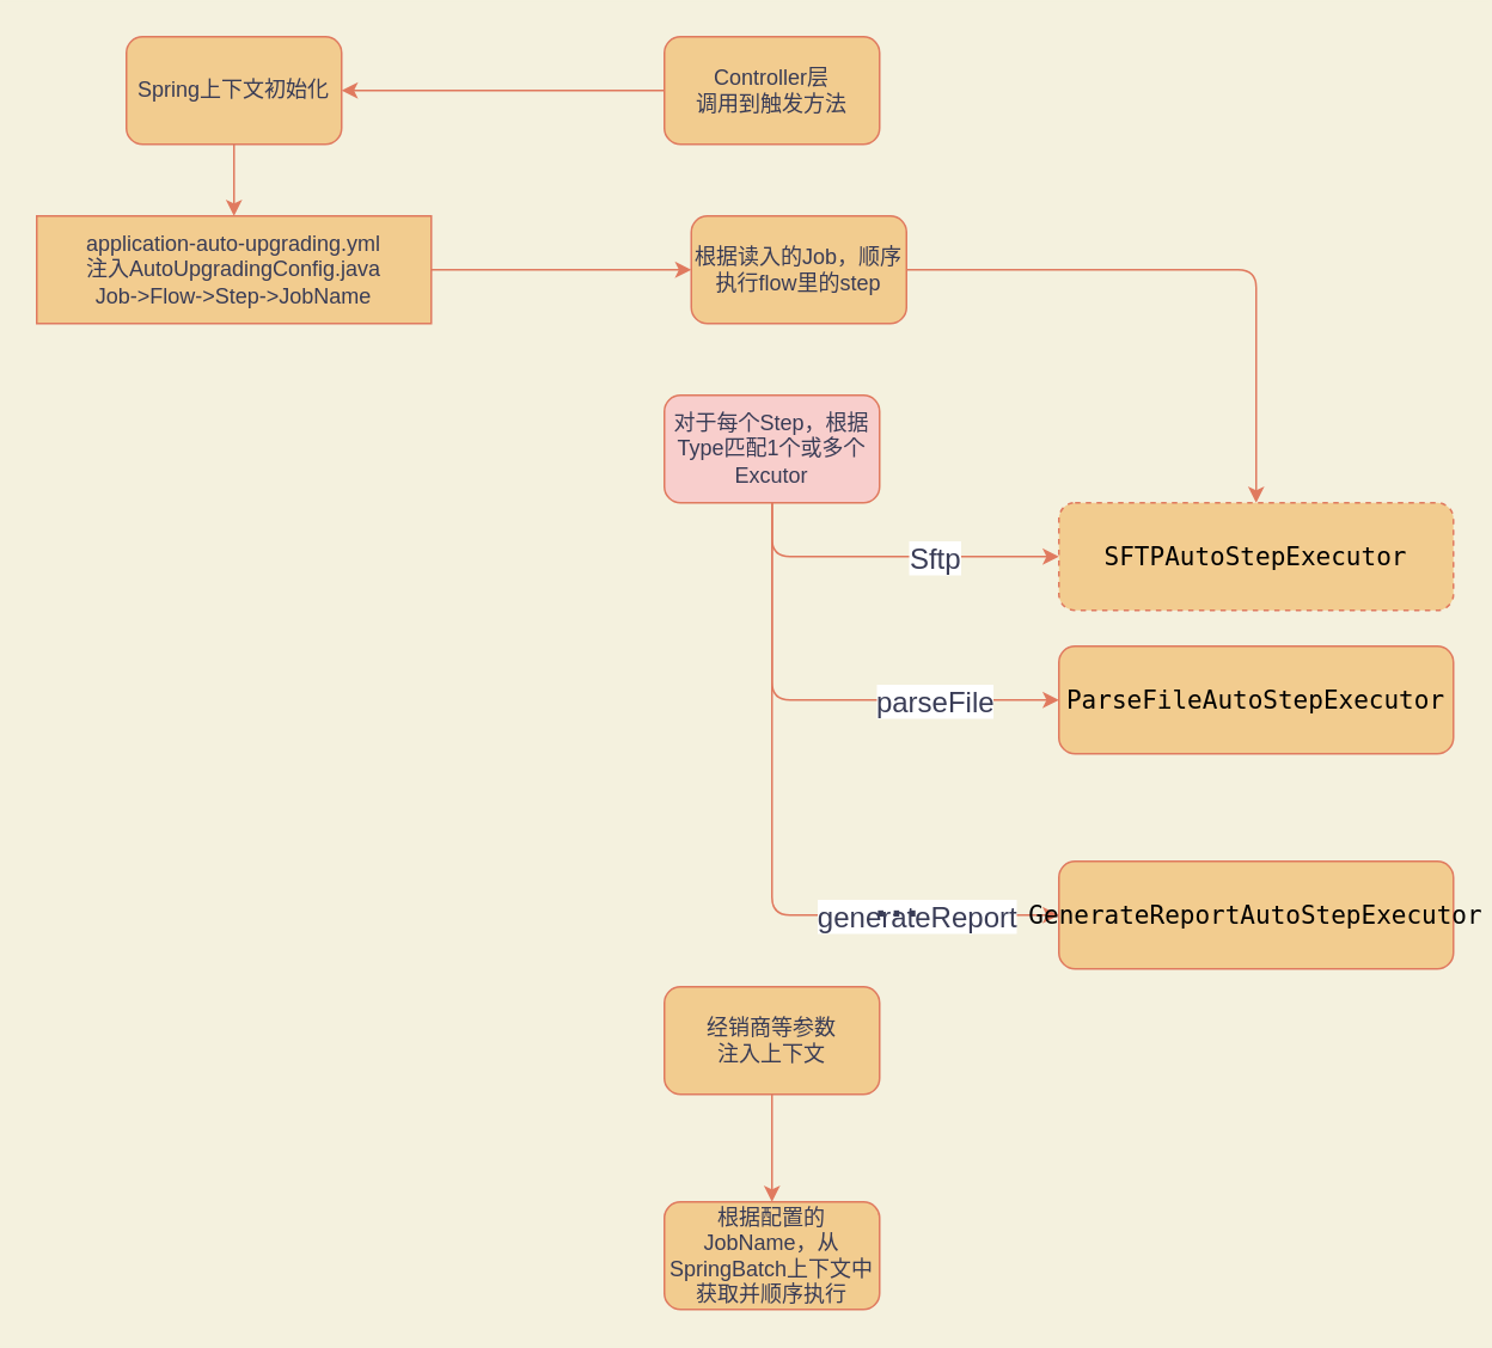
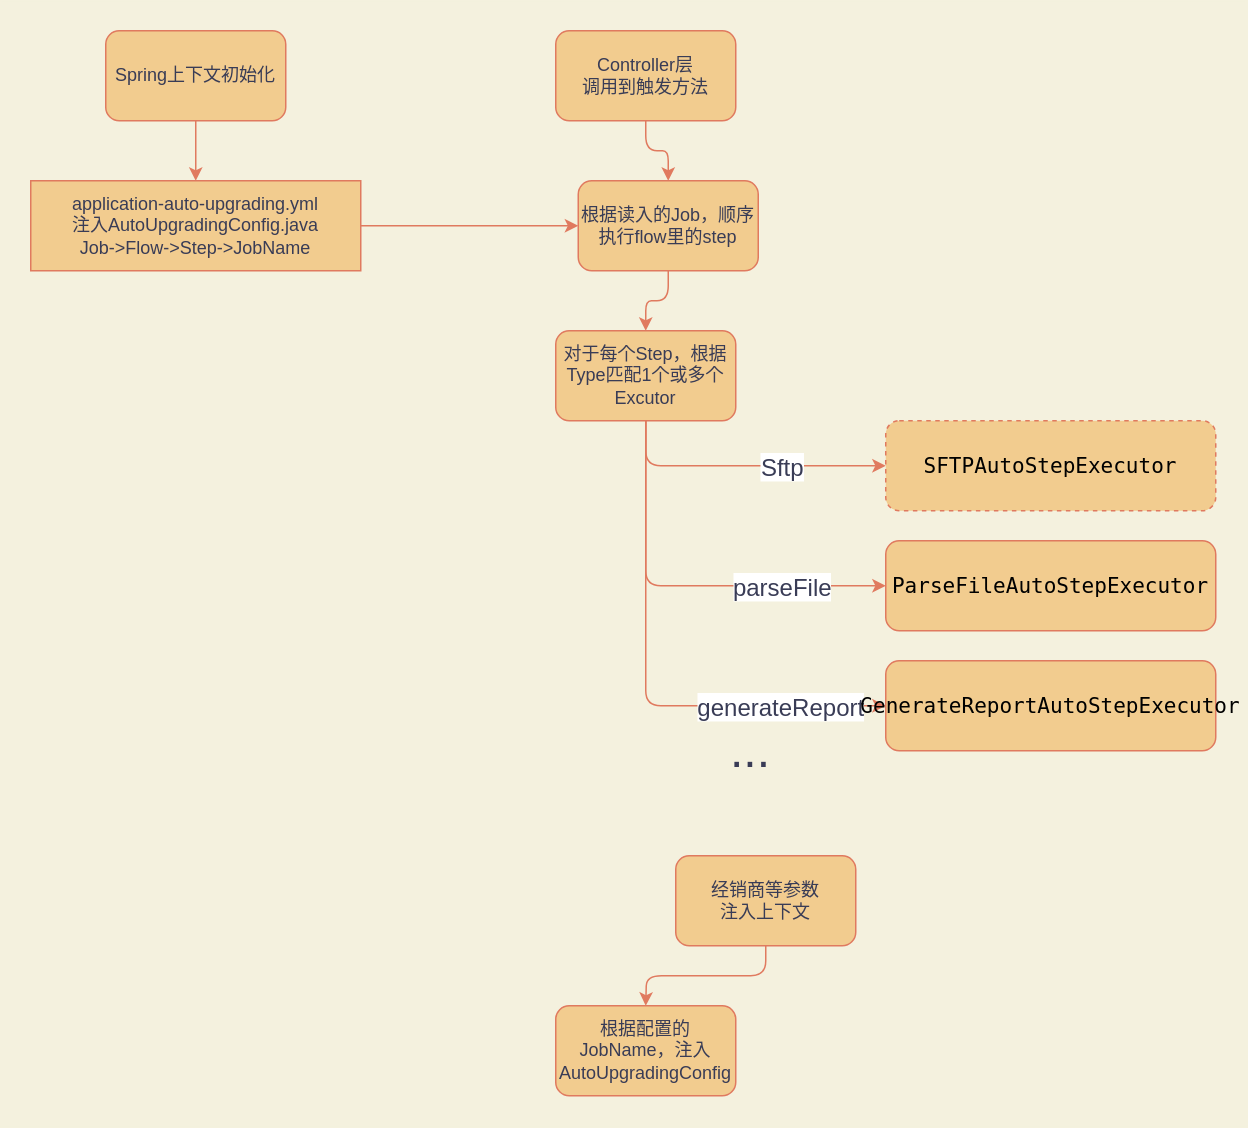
  <mxCell id="0" />
  <mxCell id="1" parent="0" />
  <mxCell id="2" style="edgeStyle=orthogonalEdgeStyle;curved=0;rounded=1;sketch=0;orthogonalLoop=1;jettySize=auto;html=1;exitX=0.5;exitY=1;exitDx=0;exitDy=0;entryX=0.5;entryY=0;entryDx=0;entryDy=0;strokeColor=#E07A5F;fillColor=#F2CC8F;fontColor=#393C56;labelBackgroundColor=#F4F1DE;" edge="1" parent="1" source="3" target="5"><mxGeometry relative="1" as="geometry" /></mxCell>
  <mxCell id="3" value="Spring上下文初始化" style="rounded=1;whiteSpace=wrap;html=1;sketch=0;strokeColor=#E07A5F;fillColor=#F2CC8F;fontColor=#393C56;" vertex="1" parent="1"><mxGeometry x="70" y="20" width="120" height="60" as="geometry" /></mxCell>
  <mxCell id="4" style="edgeStyle=orthogonalEdgeStyle;curved=0;rounded=1;sketch=0;orthogonalLoop=1;jettySize=auto;html=1;entryX=0;entryY=0.5;entryDx=0;entryDy=0;strokeColor=#E07A5F;fillColor=#F2CC8F;fontColor=#393C56;" edge="1" parent="1" source="5" target="9"><mxGeometry relative="1" as="geometry" /></mxCell>
  <mxCell id="5" value="&lt;div&gt;application-auto-upgrading.yml&lt;/div&gt;&lt;div&gt;注入AutoUpgradingConfig.java&lt;/div&gt;&lt;div&gt;Job-&amp;gt;Flow-&amp;gt;Step-&amp;gt;JobName&lt;/div&gt;" style="rounded=0;whiteSpace=wrap;html=1;sketch=0;strokeColor=#E07A5F;fillColor=#F2CC8F;fontColor=#393C56;" vertex="1" parent="1"><mxGeometry x="20" y="120" width="220" height="60" as="geometry" /></mxCell>
- <mxCell id="6" value="" style="edgeStyle=orthogonalEdgeStyle;curved=0;rounded=1;sketch=0;orthogonalLoop=1;jettySize=auto;html=1;strokeColor=#E07A5F;fillColor=#F2CC8F;fontColor=#393C56;" edge="1" parent="1" source="7" target="3"><mxGeometry relative="1" as="geometry" /></mxCell>
+ <mxCell id="6" value="" style="edgeStyle=orthogonalEdgeStyle;curved=0;rounded=1;sketch=0;orthogonalLoop=1;jettySize=auto;html=1;strokeColor=#E07A5F;fillColor=#F2CC8F;fontColor=#393C56;" edge="1" parent="1" source="7" target="9"><mxGeometry relative="1" as="geometry" /></mxCell>
  <mxCell id="7" value="Controller层&lt;br&gt;调用到触发方法" style="rounded=1;whiteSpace=wrap;html=1;sketch=0;strokeColor=#E07A5F;fillColor=#F2CC8F;fontColor=#393C56;" vertex="1" parent="1"><mxGeometry x="370" y="20" width="120" height="60" as="geometry" /></mxCell>
- <mxCell id="8" value="" style="edgeStyle=orthogonalEdgeStyle;curved=0;rounded=1;sketch=0;orthogonalLoop=1;jettySize=auto;html=1;strokeColor=#E07A5F;fillColor=#F2CC8F;fontColor=#393C56;" edge="1" parent="1" source="9" target="19"><mxGeometry relative="1" as="geometry" /></mxCell>
+ <mxCell id="8" value="" style="edgeStyle=orthogonalEdgeStyle;curved=0;rounded=1;sketch=0;orthogonalLoop=1;jettySize=auto;html=1;strokeColor=#E07A5F;fillColor=#F2CC8F;fontColor=#393C56;" edge="1" parent="1" source="9" target="16"><mxGeometry relative="1" as="geometry" /></mxCell>
  <mxCell id="9" value="根据读入的Job，顺序执行flow里的step" style="rounded=1;whiteSpace=wrap;html=1;sketch=0;strokeColor=#E07A5F;fillColor=#F2CC8F;fontColor=#393C56;" vertex="1" parent="1"><mxGeometry x="385" y="120" width="120" height="60" as="geometry" /></mxCell>
  <mxCell id="10" style="edgeStyle=orthogonalEdgeStyle;curved=0;rounded=1;sketch=0;orthogonalLoop=1;jettySize=auto;html=1;exitX=0.5;exitY=1;exitDx=0;exitDy=0;strokeColor=#E07A5F;fillColor=#F2CC8F;fontColor=#393C56;entryX=0;entryY=0.5;entryDx=0;entryDy=0;" edge="1" parent="1" source="16" target="19"><mxGeometry relative="1" as="geometry"><mxPoint x="580" y="320" as="targetPoint" /></mxGeometry></mxCell>
  <mxCell id="11" value="Sftp" style="edgeLabel;html=1;align=center;verticalAlign=middle;resizable=0;points=[];fontColor=#393C56;fontSize=16;" vertex="1" connectable="0" parent="10"><mxGeometry x="0.05" y="1" relative="1" as="geometry"><mxPoint x="20" y="1" as="offset" /></mxGeometry></mxCell>
  <mxCell id="12" style="edgeStyle=orthogonalEdgeStyle;curved=0;rounded=1;sketch=0;orthogonalLoop=1;jettySize=auto;html=1;exitX=0.5;exitY=1;exitDx=0;exitDy=0;entryX=0;entryY=0.5;entryDx=0;entryDy=0;strokeColor=#E07A5F;fillColor=#F2CC8F;fontColor=#393C56;" edge="1" parent="1" source="16" target="20"><mxGeometry relative="1" as="geometry" /></mxCell>
  <mxCell id="13" value="parseFile" style="edgeLabel;html=1;align=center;verticalAlign=middle;resizable=0;points=[];fontSize=16;fontColor=#393C56;" vertex="1" connectable="0" parent="12"><mxGeometry x="0.308" y="1" relative="1" as="geometry"><mxPoint x="23.33" y="1" as="offset" /></mxGeometry></mxCell>
  <mxCell id="14" style="edgeStyle=orthogonalEdgeStyle;curved=0;rounded=1;sketch=0;orthogonalLoop=1;jettySize=auto;html=1;exitX=0.5;exitY=1;exitDx=0;exitDy=0;entryX=0;entryY=0.5;entryDx=0;entryDy=0;strokeColor=#E07A5F;fillColor=#F2CC8F;fontColor=#393C56;" edge="1" parent="1" source="16" target="21"><mxGeometry relative="1" as="geometry" /></mxCell>
  <mxCell id="15" value="generateReport" style="edgeLabel;html=1;align=center;verticalAlign=middle;resizable=0;points=[];fontSize=16;fontColor=#393C56;" vertex="1" connectable="0" parent="14"><mxGeometry x="0.531" y="-1" relative="1" as="geometry"><mxPoint x="11.67" y="-1" as="offset" /></mxGeometry></mxCell>
- <mxCell id="16" value="对于每个Step，根据Type匹配1个或多个Excutor" style="rounded=1;whiteSpace=wrap;html=1;sketch=0;strokeColor=#E07A5F;fillColor=#f8cecc;fontColor=#393C56;" vertex="1" parent="1"><mxGeometry x="370" y="220" width="120" height="60" as="geometry" /></mxCell>
+ <mxCell id="16" value="对于每个Step，根据Type匹配1个或多个Excutor" style="rounded=1;whiteSpace=wrap;html=1;sketch=0;strokeColor=#E07A5F;fillColor=#F2CC8F;fontColor=#393C56;" vertex="1" parent="1"><mxGeometry x="370" y="220" width="120" height="60" as="geometry" /></mxCell>
  <mxCell id="17" style="edgeStyle=orthogonalEdgeStyle;curved=0;rounded=1;sketch=0;orthogonalLoop=1;jettySize=auto;html=1;exitX=0.5;exitY=1;exitDx=0;exitDy=0;strokeColor=#E07A5F;fillColor=#F2CC8F;fontSize=16;fontColor=#393C56;" edge="1" parent="1" source="18"><mxGeometry relative="1" as="geometry"><mxPoint x="430" y="670" as="targetPoint" /></mxGeometry></mxCell>
- <mxCell id="18" value="经销商等参数&lt;br&gt;注入上下文" style="whiteSpace=wrap;html=1;rounded=1;fontColor=#393C56;strokeColor=#E07A5F;fillColor=#F2CC8F;sketch=0;" vertex="1" parent="1"><mxGeometry x="370" y="550" width="120" height="60" as="geometry" /></mxCell>
+ <mxCell id="18" value="经销商等参数&lt;br&gt;注入上下文" style="whiteSpace=wrap;html=1;rounded=1;fontColor=#393C56;strokeColor=#E07A5F;fillColor=#F2CC8F;sketch=0;" vertex="1" parent="1"><mxGeometry x="450" y="570" width="120" height="60" as="geometry" /></mxCell>
  <mxCell id="19" value="&lt;pre style=&quot;font-family: &amp;#34;inconsolata&amp;#34; , monospace ; font-size: 10.5pt&quot;&gt;&lt;font color=&quot;#000000&quot;&gt;SFTPAutoStepExecutor&lt;/font&gt;&lt;/pre&gt;" style="rounded=1;whiteSpace=wrap;html=1;sketch=0;strokeColor=#E07A5F;fillColor=#F2CC8F;fontColor=#393C56;dashed=1;" vertex="1" parent="1"><mxGeometry x="590" y="280" width="220" height="60" as="geometry" /></mxCell>
  <mxCell id="20" value="&lt;pre style=&quot;font-family: &amp;#34;inconsolata&amp;#34; , monospace ; font-size: 10.5pt&quot;&gt;&lt;font color=&quot;#000000&quot;&gt;ParseFileAutoStepExecutor&lt;/font&gt;&lt;/pre&gt;" style="rounded=1;whiteSpace=wrap;html=1;sketch=0;strokeColor=#E07A5F;fillColor=#F2CC8F;fontColor=#393C56;" vertex="1" parent="1"><mxGeometry x="590" y="360" width="220" height="60" as="geometry" /></mxCell>
- <mxCell id="21" value="&lt;pre style=&quot;font-family: &amp;#34;inconsolata&amp;#34; , monospace ; font-size: 10.5pt&quot;&gt;&lt;pre style=&quot;font-family: &amp;#34;inconsolata&amp;#34; , monospace ; font-size: 10.5pt&quot;&gt;&lt;font color=&quot;#000000&quot;&gt;GenerateReportAutoStepExecutor&lt;/font&gt;&lt;/pre&gt;&lt;/pre&gt;" style="rounded=1;whiteSpace=wrap;html=1;sketch=0;strokeColor=#E07A5F;fillColor=#F2CC8F;fontColor=#393C56;" vertex="1" parent="1"><mxGeometry x="590" y="480" width="220" height="60" as="geometry" /></mxCell>
+ <mxCell id="21" value="&lt;pre style=&quot;font-family: &amp;#34;inconsolata&amp;#34; , monospace ; font-size: 10.5pt&quot;&gt;&lt;pre style=&quot;font-family: &amp;#34;inconsolata&amp;#34; , monospace ; font-size: 10.5pt&quot;&gt;&lt;font color=&quot;#000000&quot;&gt;GenerateReportAutoStepExecutor&lt;/font&gt;&lt;/pre&gt;&lt;/pre&gt;" style="rounded=1;whiteSpace=wrap;html=1;sketch=0;strokeColor=#E07A5F;fillColor=#F2CC8F;fontColor=#393C56;" vertex="1" parent="1"><mxGeometry x="590" y="440" width="220" height="60" as="geometry" /></mxCell>
  <mxCell id="22" value="..." style="text;html=1;strokeColor=none;fillColor=none;align=center;verticalAlign=middle;whiteSpace=wrap;rounded=0;labelBackgroundColor=none;sketch=0;fontColor=#393C56;fontSize=32;" vertex="1" parent="1"><mxGeometry x="480" y="490" width="40" height="20" as="geometry" /></mxCell>
  <mxCell id="23" style="edgeStyle=orthogonalEdgeStyle;curved=0;rounded=1;sketch=0;orthogonalLoop=1;jettySize=auto;html=1;exitX=0.5;exitY=1;exitDx=0;exitDy=0;strokeColor=#E07A5F;fillColor=#F2CC8F;fontSize=32;fontColor=#393C56;" edge="1" parent="1" source="22" target="22"><mxGeometry relative="1" as="geometry" /></mxCell>
- <mxCell id="24" value="根据配置的JobName，从SpringBatch上下文中获取并顺序执行" style="whiteSpace=wrap;html=1;rounded=1;fontColor=#393C56;strokeColor=#E07A5F;fillColor=#F2CC8F;sketch=0;" vertex="1" parent="1"><mxGeometry x="370" y="670" width="120" height="60" as="geometry" /></mxCell>
+ <mxCell id="24" value="根据配置的JobName，注入AutoUpgradingConfig" style="whiteSpace=wrap;html=1;rounded=1;fontColor=#393C56;strokeColor=#E07A5F;fillColor=#F2CC8F;sketch=0;" vertex="1" parent="1"><mxGeometry x="370" y="670" width="120" height="60" as="geometry" /></mxCell>
